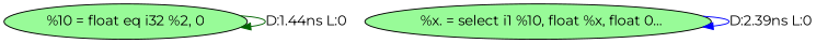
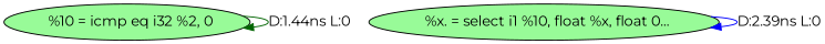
  digraph {
    fontname=Montserrat
    node [style=filled fillcolor=palegreen fontname=Montserrat]
    edge [fontname=Montserrat]
-   n1 [label="%10 = float eq i32 %2, 0"]
+   n1 [label="  %10 = icmp eq i32 %2, 0"]
    n2 [label="  %x. = select i1 %10, float %x, float 0..."]
    n1 -> n1 [color=darkgreen label="D:1.44ns L:0"]
    n2 -> n2 [color=blue label="D:2.39ns L:0"]
  }
